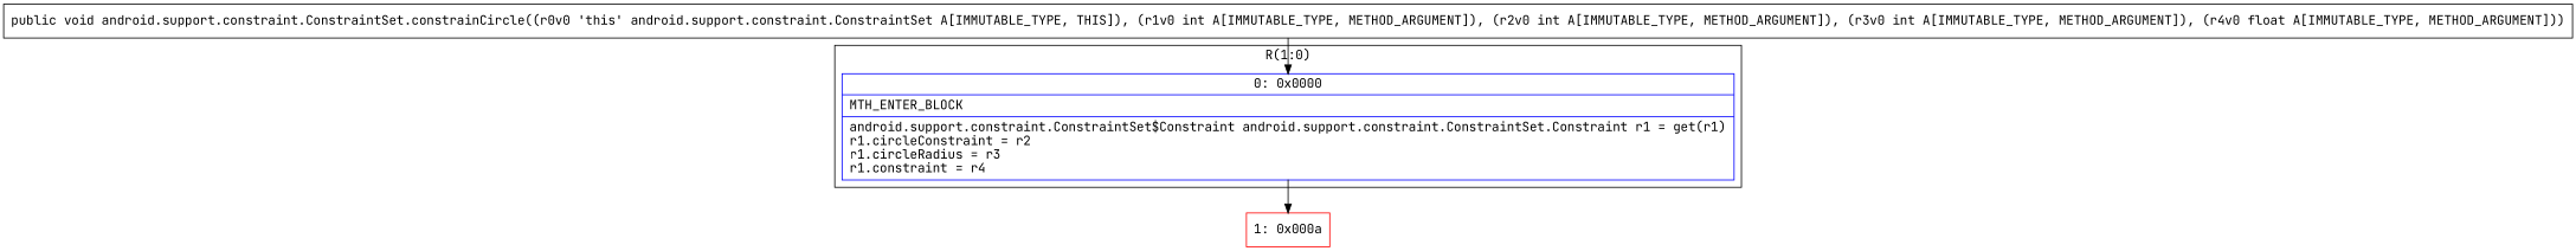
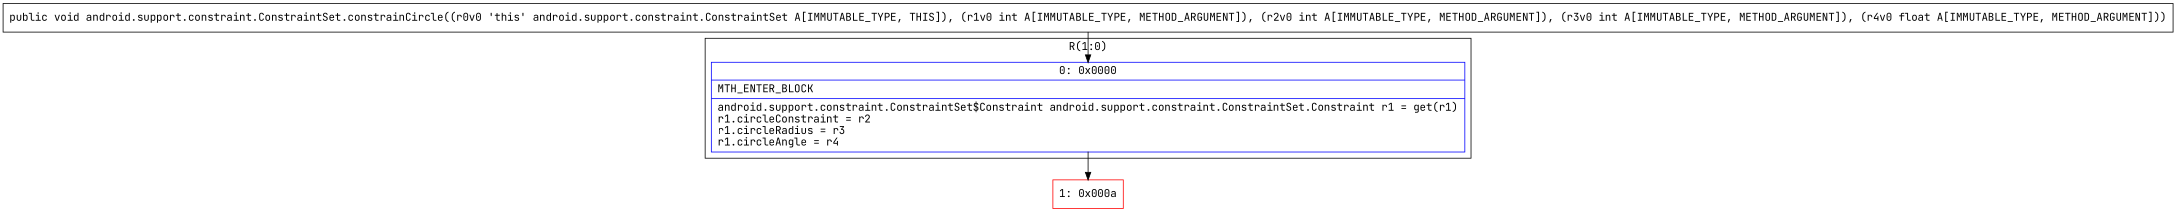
  digraph {
    fontname="JetBrains Mono"
    node [shape=record fontname="JetBrains Mono"]
    edge [fontname="JetBrains Mono"]
-   n1 [color=blue label="{0\:\ 0x0000|MTH_ENTER_BLOCK\l|android.support.constraint.ConstraintSet$Constraint android.support.constraint.ConstraintSet.Constraint r1 = get(r1)\lr1.circleConstraint = r2\lr1.circleRadius = r3\lr1.constraint = r4\l}"]
+   n1 [color=blue label="{0\:\ 0x0000|MTH_ENTER_BLOCK\l|android.support.constraint.ConstraintSet$Constraint android.support.constraint.ConstraintSet.Constraint r1 = get(r1)\lr1.circleConstraint = r2\lr1.circleRadius = r3\lr1.circleAngle = r4\l}"]
    n2 [color=red label="{1\:\ 0x000a}"]
    n3 [label="{public void android.support.constraint.ConstraintSet.constrainCircle((r0v0 'this' android.support.constraint.ConstraintSet A[IMMUTABLE_TYPE, THIS]), (r1v0 int A[IMMUTABLE_TYPE, METHOD_ARGUMENT]), (r2v0 int A[IMMUTABLE_TYPE, METHOD_ARGUMENT]), (r3v0 int A[IMMUTABLE_TYPE, METHOD_ARGUMENT]), (r4v0 float A[IMMUTABLE_TYPE, METHOD_ARGUMENT])) }"]
    subgraph cluster_1 {
      label="R(1:0)"
      n1
    }
    n1 -> n2
    n3 -> n1
  }
